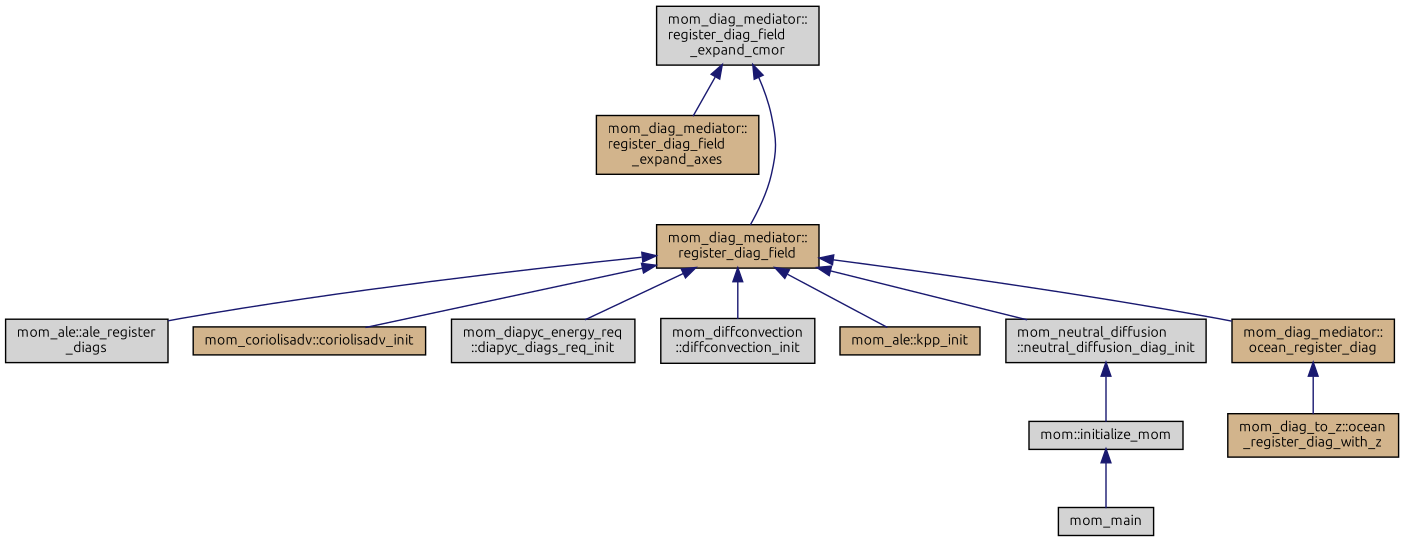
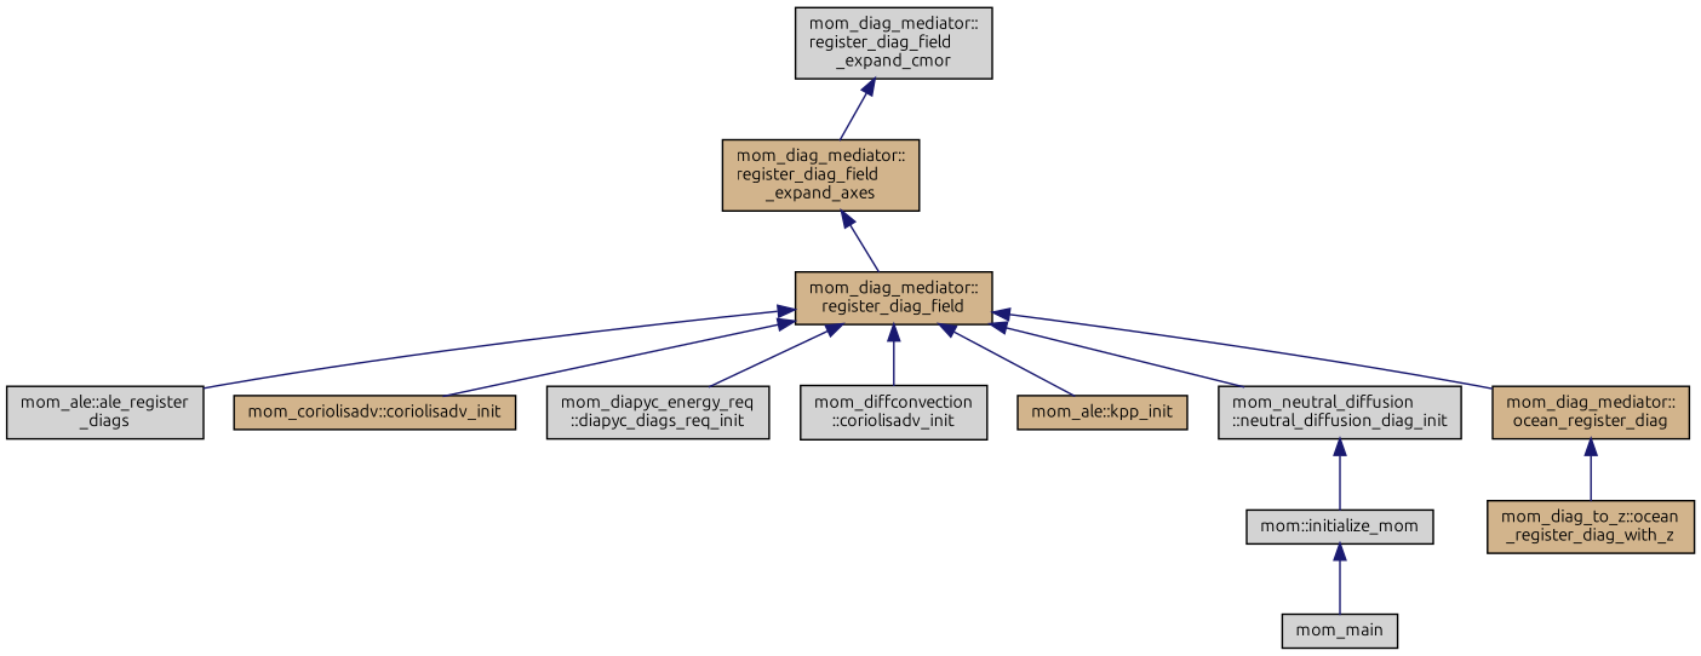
  digraph {
    fontname=Ubuntu
    rankdir=TB
    node [color=black fillcolor=lightgrey fontname=Ubuntu fontsize=10 shape=record style=filled]
    edge [color=midnightblue dir=back fontname=Ubuntu fontsize=10 labelfontname=Helvetica labelfontsize=10 style=solid]
    n1 [fillcolor=tan fontcolor=black height=0.2 label="mom_diag_mediator::\lregister_diag_field\l_expand_axes" width=0.4]
    n2 [height=0.2 label="mom_diag_mediator::\lregister_diag_field\l_expand_cmor" width=0.4]
    n3 [fillcolor=tan height=0.2 label="mom_diag_mediator::\lregister_diag_field" width=0.4]
    n4 [height=0.2 label="mom_ale::ale_register\l_diags" width=0.4]
    n5 [fillcolor=tan height=0.2 label="mom_coriolisadv::coriolisadv_init" width=0.4]
    n6 [height=0.2 label="mom_diapyc_energy_req\l::diapyc_diags_req_init" width=0.4]
-   n7 [height=0.2 label="mom_diffconvection\l::diffconvection_init" width=0.4]
+   n7 [height=0.2 label="mom_diffconvection\l::coriolisadv_init" width=0.4]
    n8 [fillcolor=tan height=0.2 label="mom_ale::kpp_init" width=0.4]
    n9 [height=0.2 label="mom_neutral_diffusion\l::neutral_diffusion_diag_init" width=0.4]
    n10 [fillcolor=tan height=0.2 label="mom_diag_mediator::\locean_register_diag" width=0.4]
    n11 [height=0.2 label="mom::initialize_mom" width=0.4]
    n12 [fillcolor=tan height=0.2 label="mom_diag_to_z::ocean\l_register_diag_with_z" width=0.4]
    n13 [height=0.2 label=mom_main width=0.4]
    n2 -> n1
-   n2 -> n3
+   n1 -> n3
    n3 -> n4
    n3 -> n5
    n3 -> n6
    n3 -> n7
    n3 -> n8
    n3 -> n9
    n3 -> n10
    n9 -> n11
    n10 -> n12
    n11 -> n13
  }
